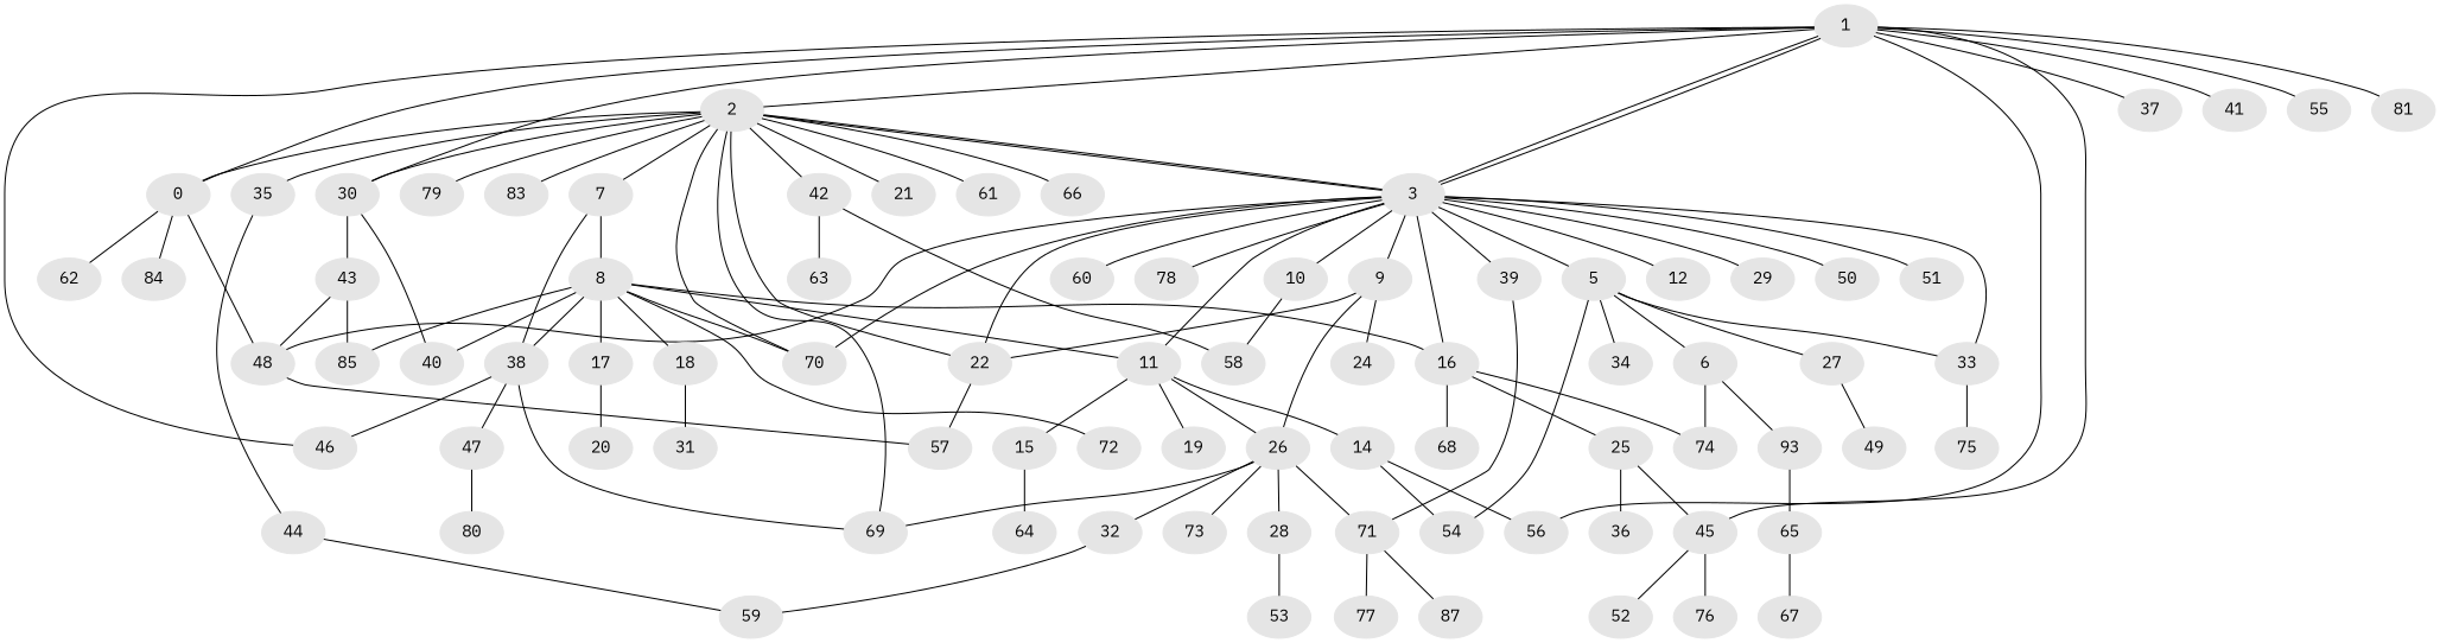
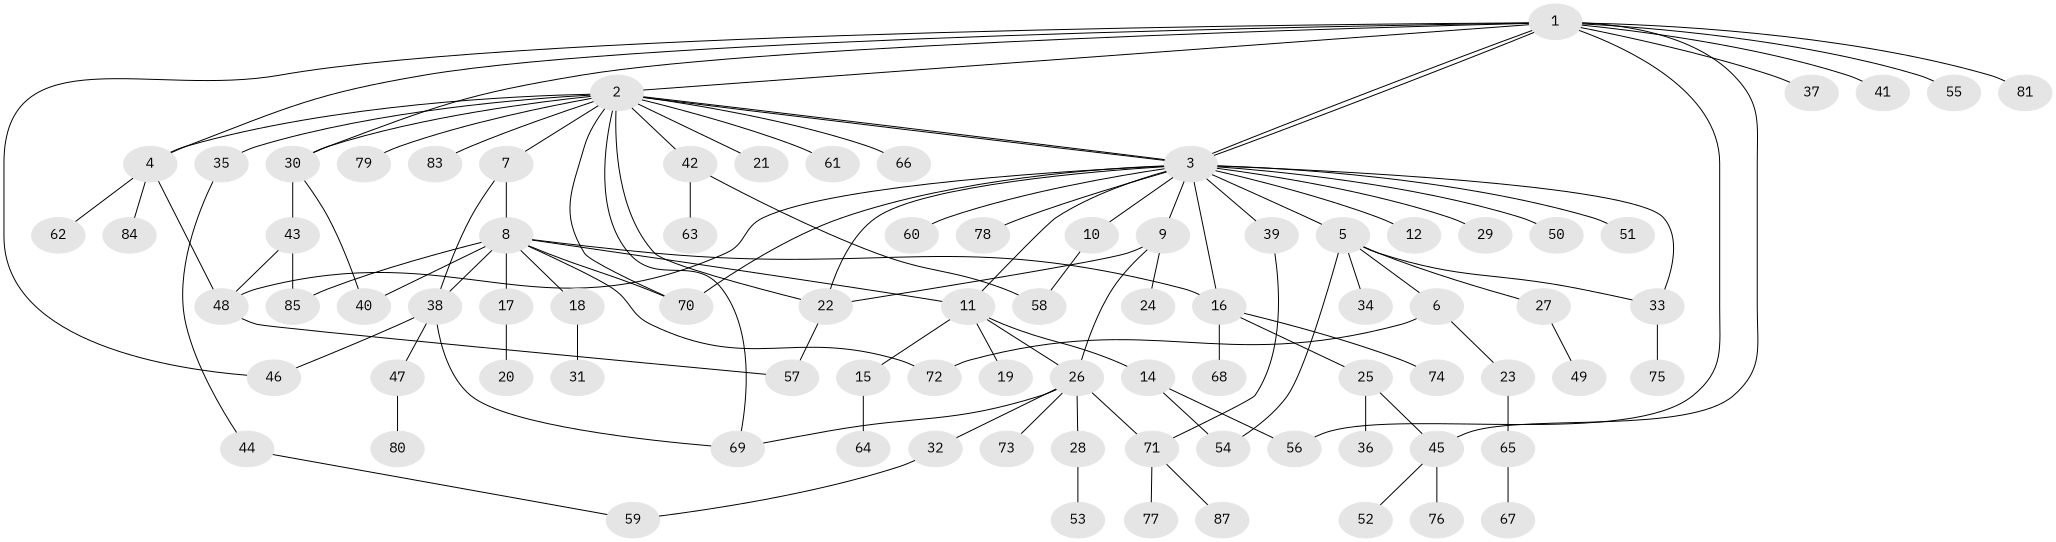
  graph {
    fontname="IBM Plex Mono"
    node [color=gray90 fontname="IBM Plex Mono" style=filled]
    edge [fontname="IBM Plex Mono"]
    1
    2
    3
-   4 [label=0]
+   4
    30
    37
    41
    45
    46
    55
    56
    81
    7
    21
    22
    35
    42
    61
    66
    69
    70
    79
    83
    5
    9
    10
    11
    12
    16
    29
    33
    39
    48
    50
    51
    60
    78
    62
    84
    40
    43
    52
    76
    8
    38
    57
    44
    58
    63
    6
    27
    34
    54
    24
    26
    14
    15
    19
    25
    68
    74
    75
    71
-   23 [label=93]
+   23
    72
    49
    65
    17
    18
    85
    47
    20
    31
    28
    32
    73
    64
    36
    67
    53
    59
    77
    n83 [label=87]
    80
    1 -- 2
    1 -- 3
    1 -- 3
    1 -- 4
    1 -- 30
    1 -- 37
    1 -- 41
    1 -- 45
    1 -- 46
    1 -- 55
    1 -- 56
    1 -- 81
    2 -- 3
    2 -- 3
    2 -- 4
    2 -- 30
    2 -- 7
    2 -- 21
    2 -- 22
    2 -- 35
    2 -- 42
    2 -- 61
    2 -- 66
    2 -- 69
    2 -- 70
    2 -- 79
    2 -- 83
    3 -- 22
    3 -- 70
    3 -- 5
    3 -- 9
    3 -- 10
    3 -- 11
    3 -- 12
    3 -- 16
    3 -- 29
    3 -- 33
    3 -- 39
    3 -- 48
    3 -- 50
    3 -- 51
    3 -- 60
    3 -- 78
    4 -- 48
    4 -- 62
    4 -- 84
    30 -- 40
    30 -- 43
    45 -- 52
    45 -- 76
    7 -- 8
    7 -- 38
    22 -- 57
    35 -- 44
    42 -- 58
    42 -- 63
    5 -- 33
    5 -- 6
    5 -- 27
    5 -- 34
    5 -- 54
    9 -- 22
    9 -- 24
    9 -- 26
    10 -- 58
    11 -- 26
    11 -- 14
    11 -- 15
    11 -- 19
    16 -- 25
    16 -- 68
    16 -- 74
    33 -- 75
    39 -- 71
    48 -- 57
    43 -- 48
    43 -- 85
    8 -- 70
    8 -- 11
    8 -- 16
    8 -- 40
    8 -- 38
    8 -- 72
    8 -- 17
    8 -- 18
    8 -- 85
    38 -- 46
    38 -- 69
    38 -- 47
    44 -- 59
    6 -- 23
-   6 -- 74
+   6 -- 72
    27 -- 49
    26 -- 69
    26 -- 71
    26 -- 28
    26 -- 32
    26 -- 73
    14 -- 56
    14 -- 54
    15 -- 64
    25 -- 45
    25 -- 36
    71 -- 77
    71 -- n83
    23 -- 65
    65 -- 67
    17 -- 20
    18 -- 31
    47 -- 80
    28 -- 53
    32 -- 59
  }
